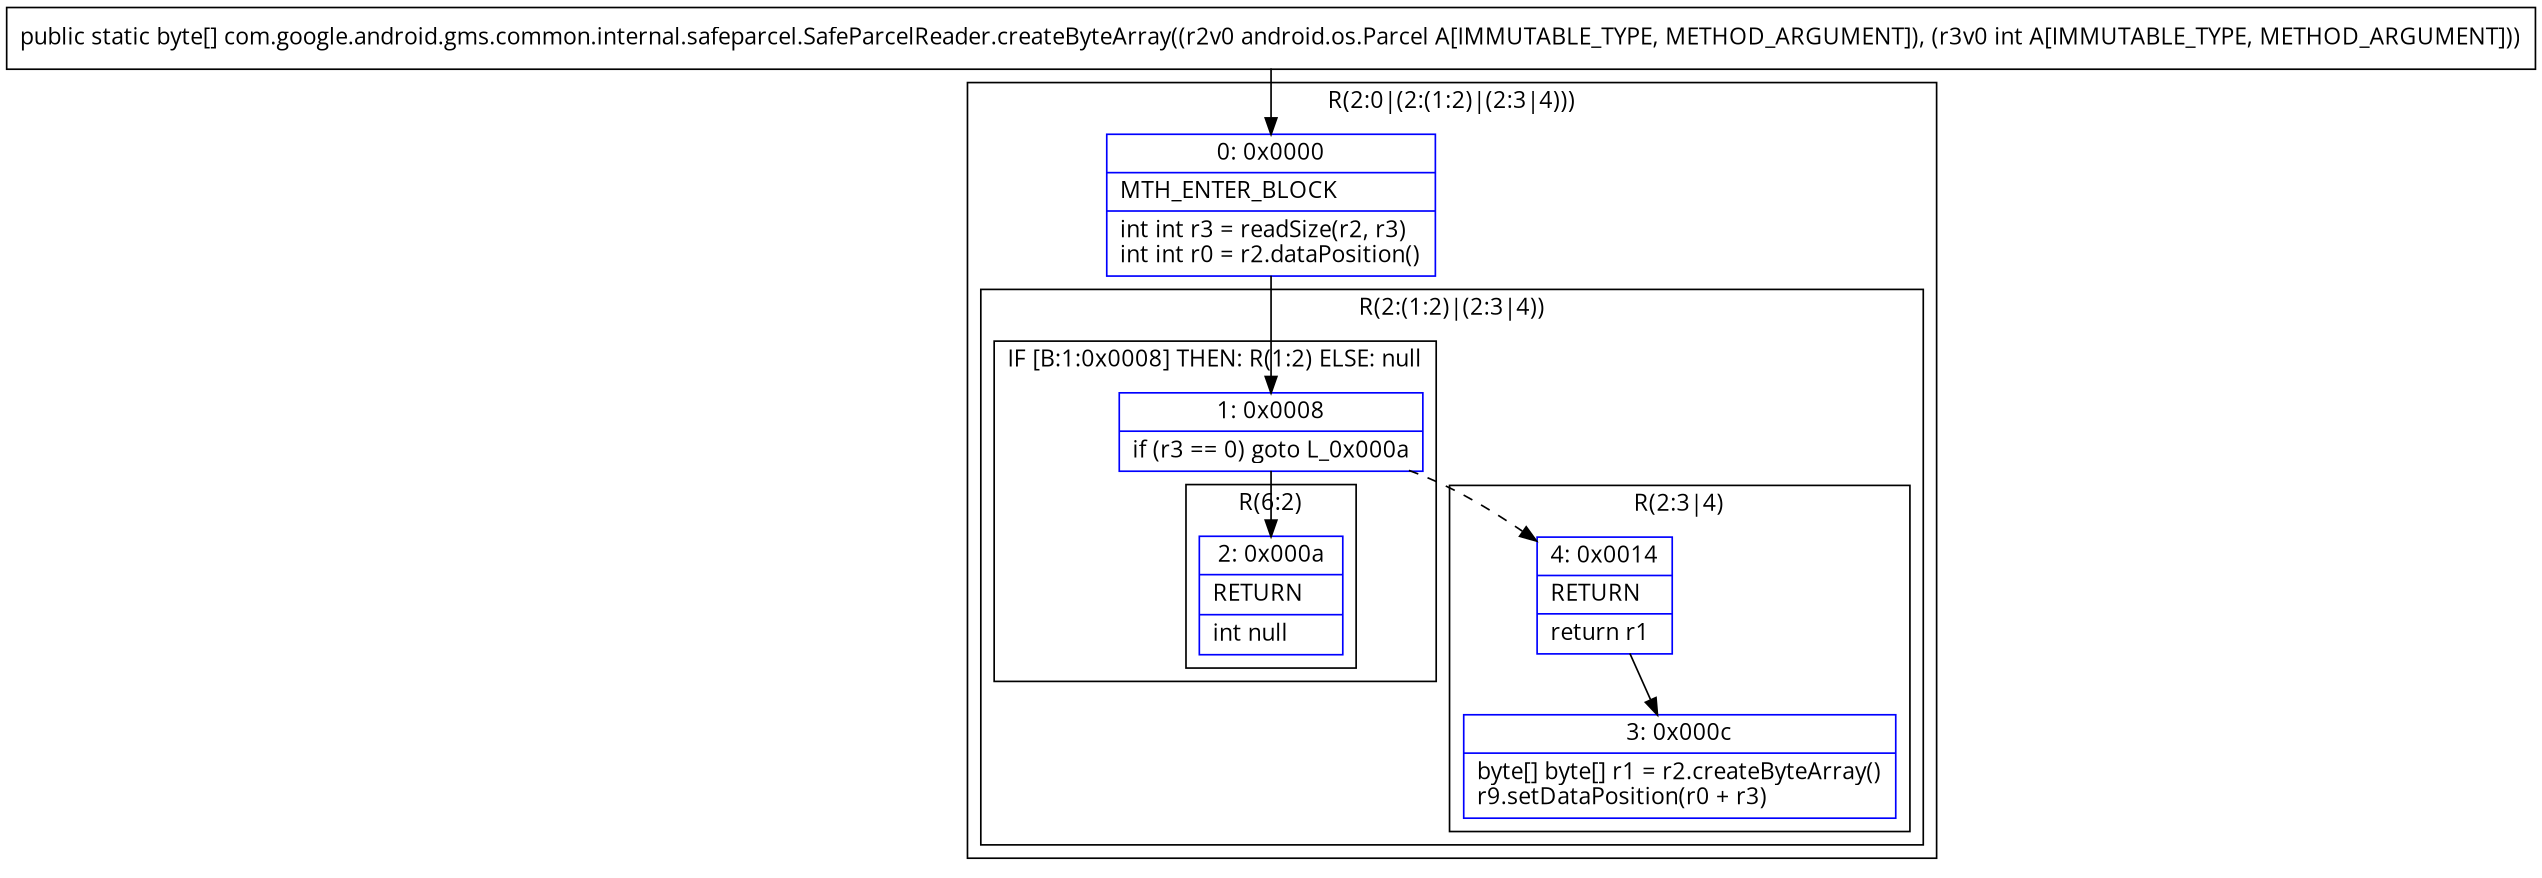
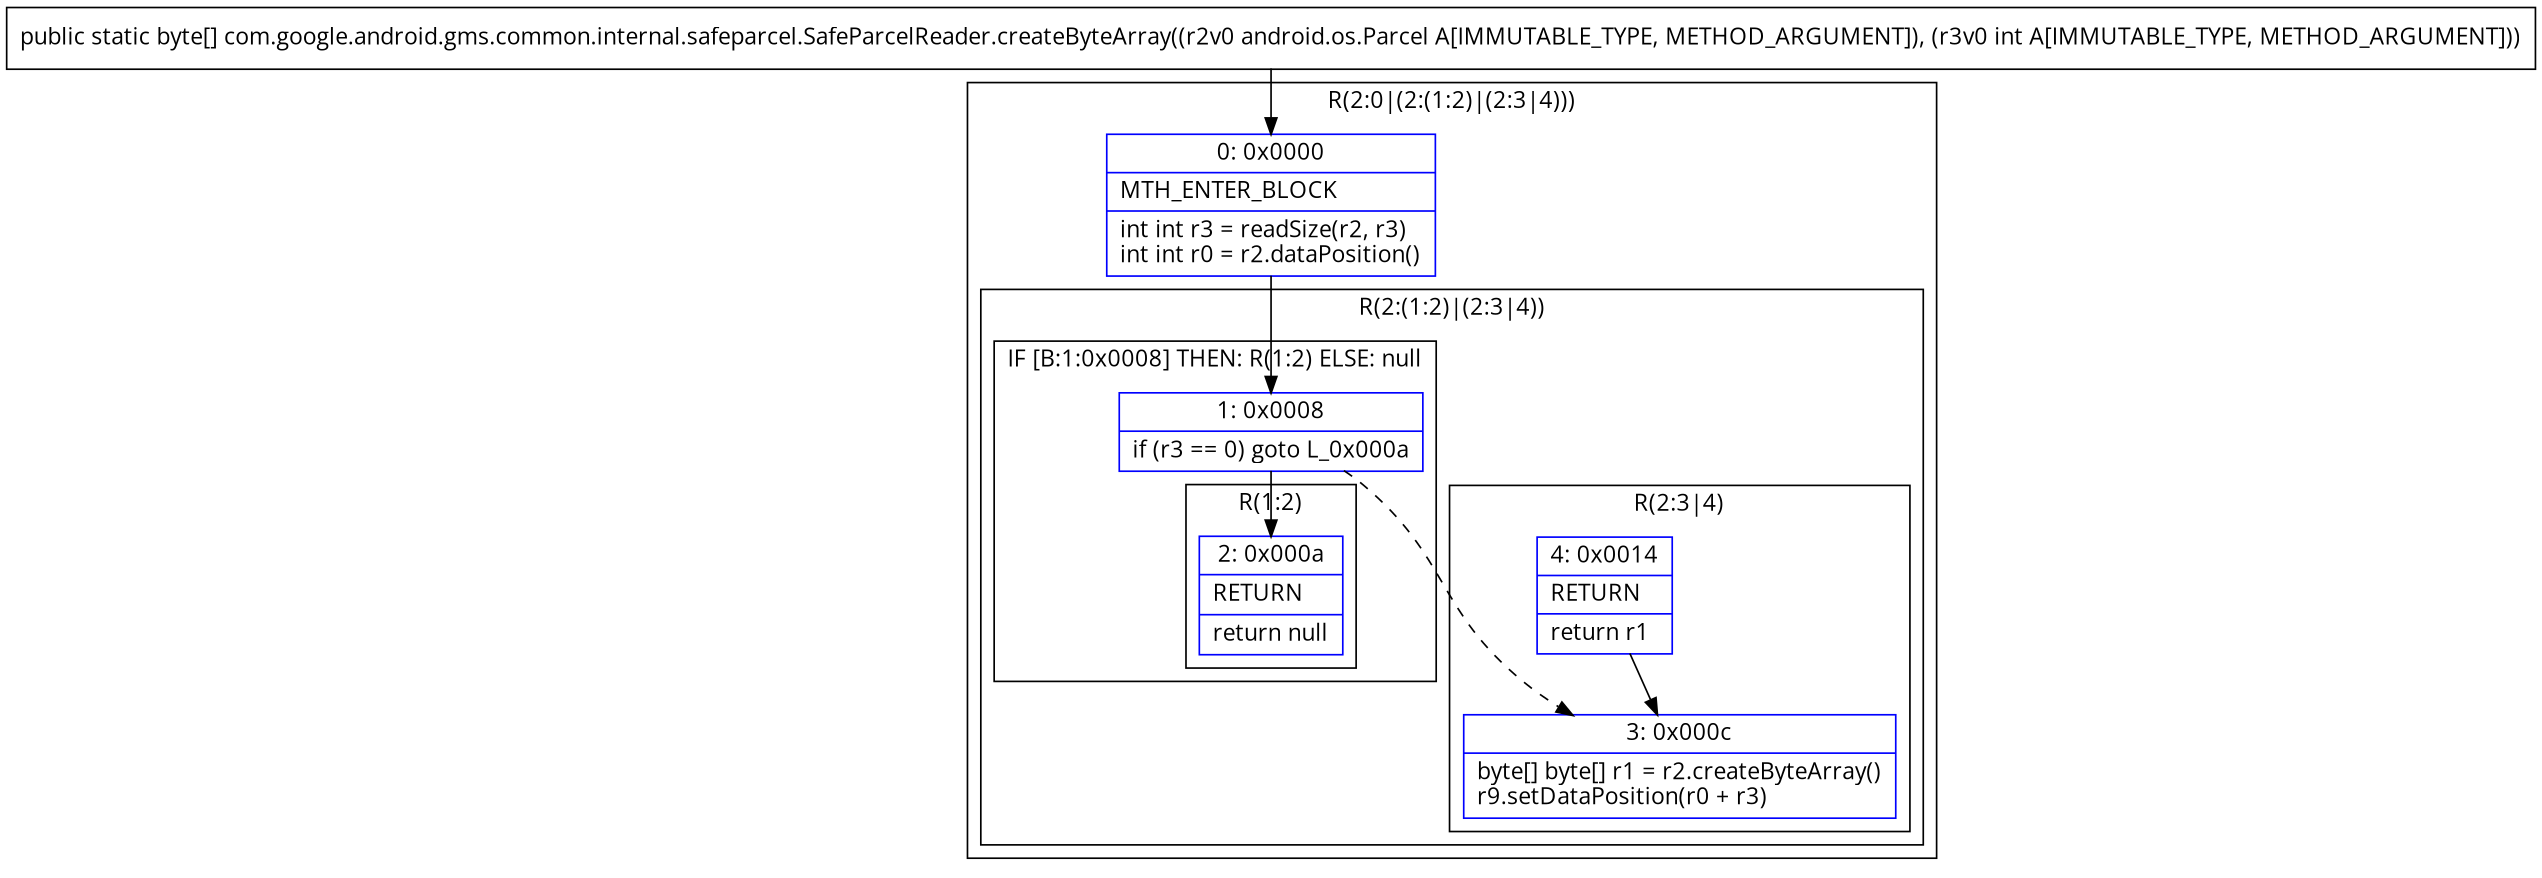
  digraph {
    fontname="Open Sans"
    node [color=blue fontname="Open Sans" shape=record]
    edge [fontname="Open Sans"]
-   n1 [label="{2\:\ 0x000a|RETURN\l|int null\l}"]
+   n1 [label="{2\:\ 0x000a|RETURN\l|return null\l}"]
    n2 [label="{1\:\ 0x0008|if (r3 == 0) goto L_0x000a\l}"]
    n3 [label="{3\:\ 0x000c|byte[] byte[] r1 = r2.createByteArray()\lr9.setDataPosition(r0 + r3)\l}"]
    n4 [label="{4\:\ 0x0014|RETURN\l|return r1\l}"]
    n5 [label="{0\:\ 0x0000|MTH_ENTER_BLOCK\l|int int r3 = readSize(r2, r3)\lint int r0 = r2.dataPosition()\l}"]
    n6 [label="{public static byte[] com.google.android.gms.common.internal.safeparcel.SafeParcelReader.createByteArray((r2v0 android.os.Parcel A[IMMUTABLE_TYPE, METHOD_ARGUMENT]), (r3v0 int A[IMMUTABLE_TYPE, METHOD_ARGUMENT])) }" color=""]
    subgraph cluster_1 {
      label="R(2:0|(2:(1:2)|(2:3|4)))"
      n5
      subgraph cluster_2 {
        label="R(2:(1:2)|(2:3|4))"
        subgraph cluster_3 {
          label="IF [B:1:0x0008] THEN: R(1:2) ELSE: null"
          n2
          subgraph cluster_4 {
-           label="R(6:2)"
+           label="R(1:2)"
            n1
          }
        }
        subgraph cluster_5 {
          label="R(2:3|4)"
          n3
          n4
        }
      }
    }
    n2 -> n1
-   n2 -> n4 [style=dashed]
+   n2 -> n3 [style=dashed]
    n4 -> n3
    n5 -> n2
    n6 -> n5
  }
